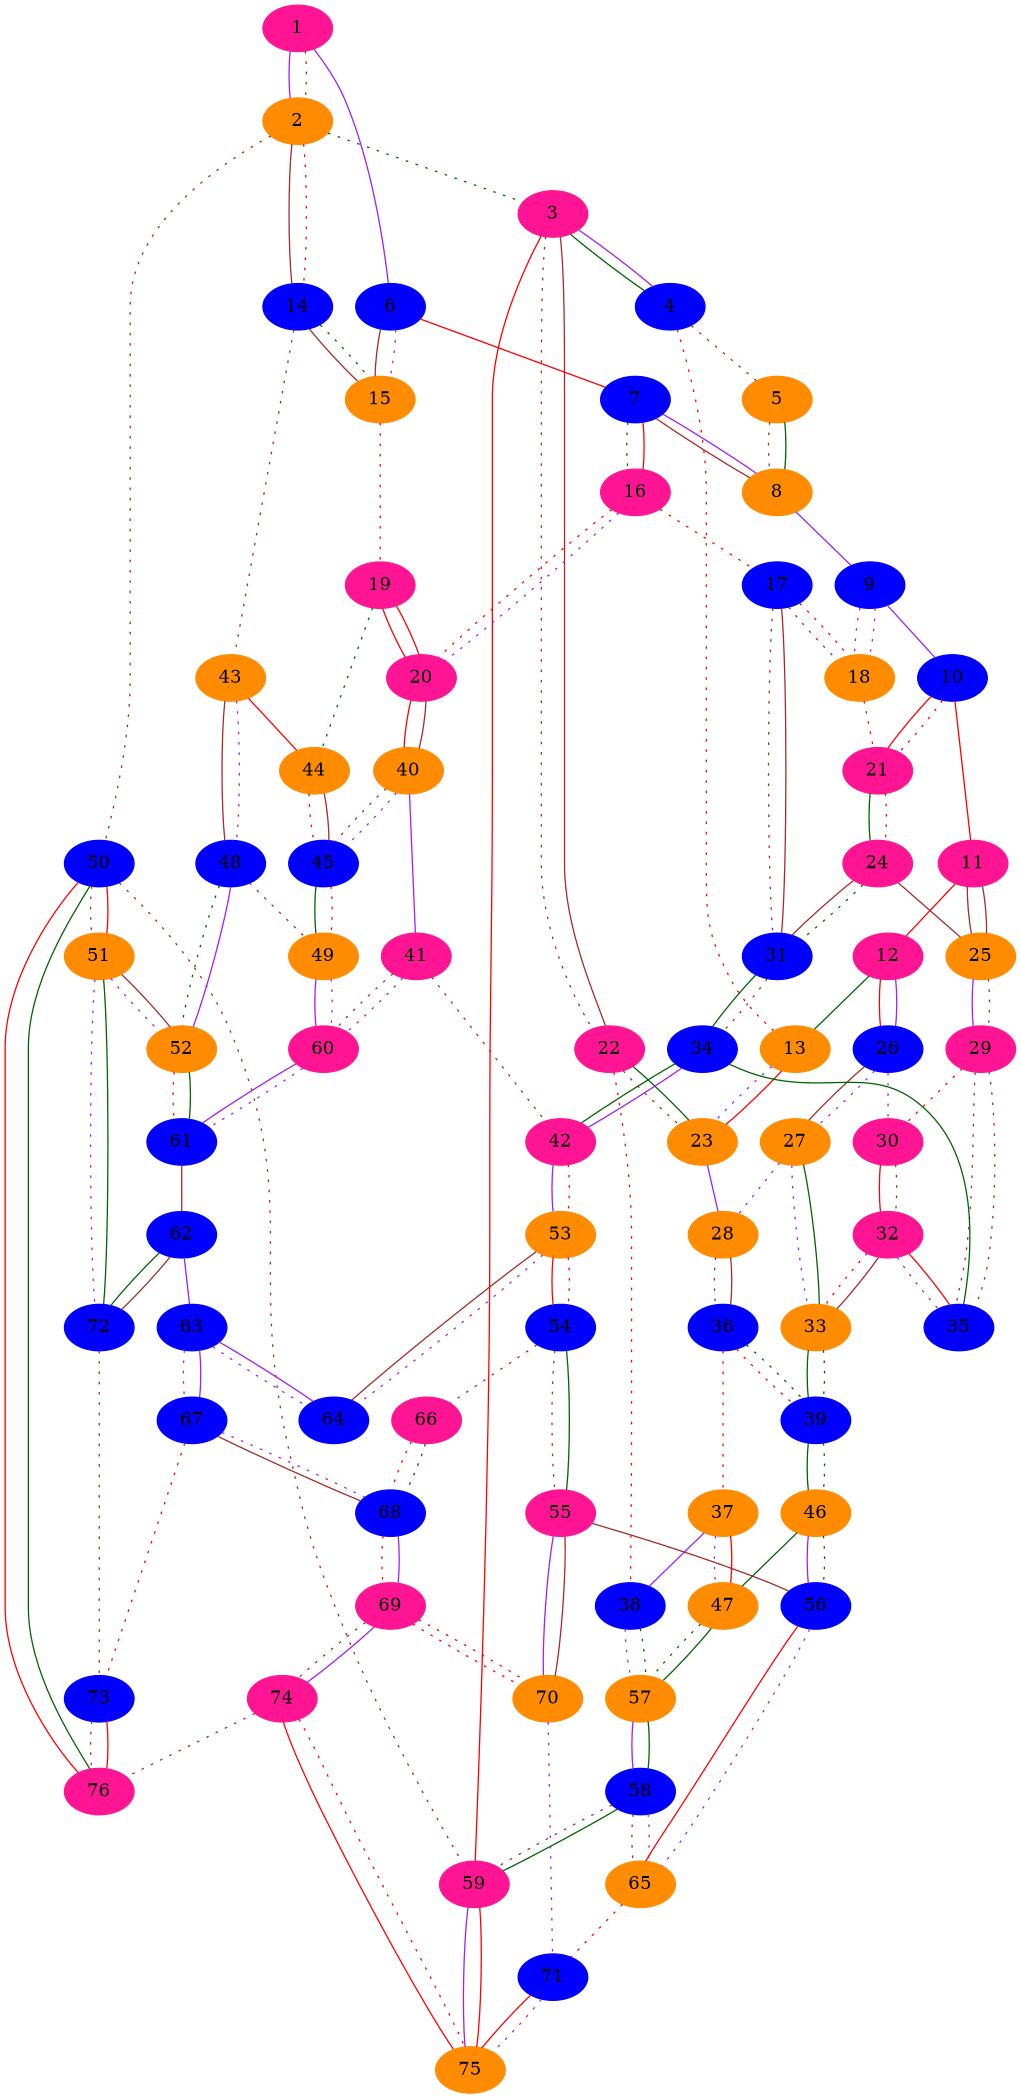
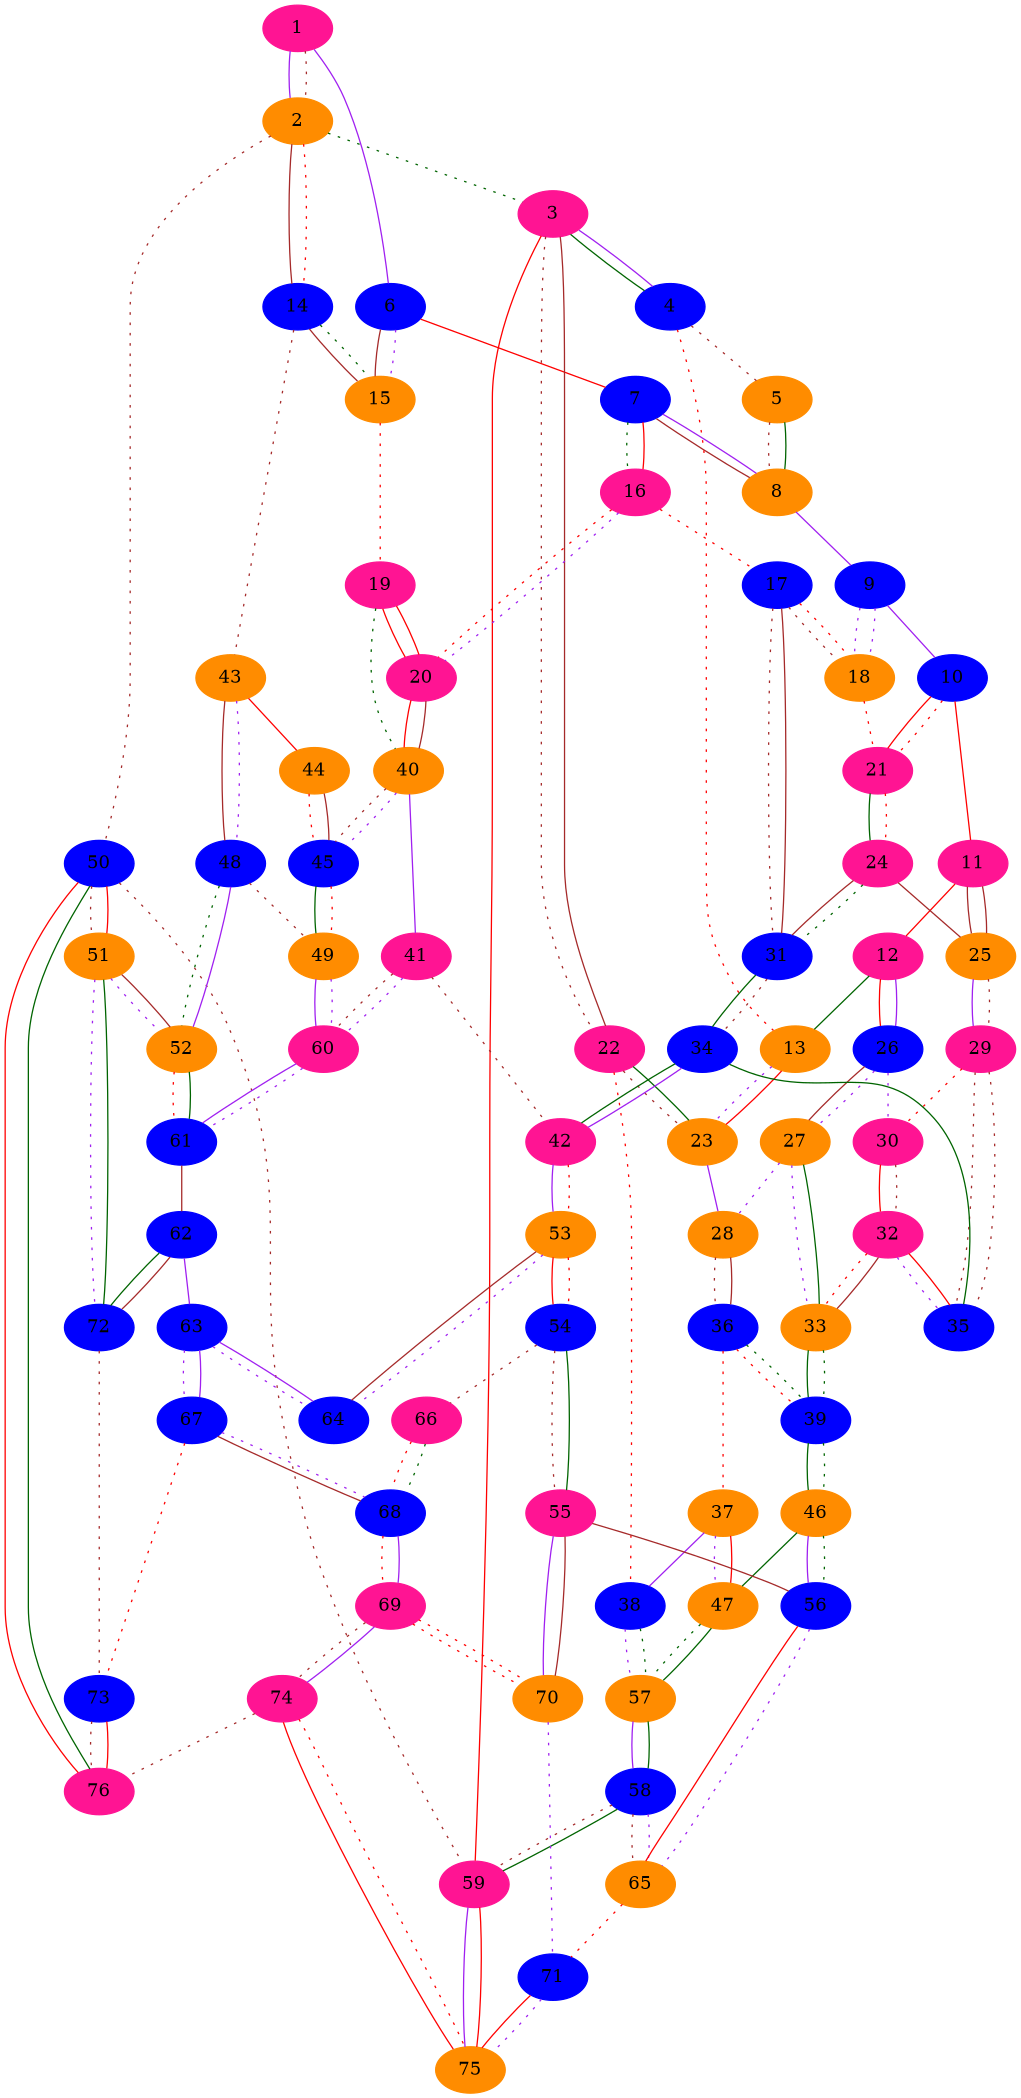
  graph {
    node [color=blue style=filled]
    edge [color=purple style=dotted]
    1 [color=deeppink]
    2 [color=darkorange]
    6
    3 [color=deeppink]
    14
    50
    7
    15 [color=darkorange]
    4
    22 [color=deeppink]
    59 [color=deeppink]
    43 [color=darkorange]
    51 [color=darkorange]
    76 [color=deeppink]
    5 [color=darkorange]
    13 [color=darkorange]
    23 [color=darkorange]
    38
    75 [color=darkorange]
    8 [color=darkorange]
    9
    16 [color=deeppink]
    19 [color=deeppink]
    17
    20 [color=deeppink]
    10
    18 [color=darkorange]
    11 [color=deeppink]
    21 [color=deeppink]
    12 [color=deeppink]
    25 [color=darkorange]
    24 [color=deeppink]
    26
    29 [color=deeppink]
    27 [color=darkorange]
    30 [color=deeppink]
    28 [color=darkorange]
    44 [color=darkorange]
    48
    31
    40 [color=darkorange]
    34
    45
    41 [color=deeppink]
    57 [color=darkorange]
    36
    35
    33 [color=darkorange]
    32 [color=deeppink]
    39
    37 [color=darkorange]
    42 [color=deeppink]
    46 [color=darkorange]
    53 [color=darkorange]
    47 [color=darkorange]
    58
    56
    60 [color=deeppink]
    49 [color=darkorange]
    61
    54
    64
    52 [color=darkorange]
    65 [color=darkorange]
    72
    73
    62
    55 [color=deeppink]
    66 [color=deeppink]
    70 [color=darkorange]
    68
    71
    63
    67
    69 [color=deeppink]
    74 [color=deeppink]
    1 -- 2 [style=solid]
    1 -- 2 [color=brown]
    1 -- 6 [style=solid]
    2 -- 3 [color=darkgreen]
    2 -- 14 [color=brown style=solid]
    2 -- 14 [color=red]
    2 -- 50 [color=brown]
    6 -- 7 [color=red style=solid]
    6 -- 15 [color=brown style=solid]
    6 -- 15
    3 -- 4 [color=darkgreen style=solid]
    3 -- 4 [style=solid]
    3 -- 22 [color=brown]
    3 -- 22 [color=brown style=solid]
    3 -- 59 [color=red style=solid]
    14 -- 15 [color=brown style=solid]
    14 -- 15 [color=darkgreen]
    14 -- 43 [color=brown]
    50 -- 59 [color=brown]
    50 -- 51 [color=brown]
    50 -- 51 [color=red style=solid]
    50 -- 76 [color=red style=solid]
    50 -- 76 [color=darkgreen style=solid]
    7 -- 8 [color=brown style=solid]
    7 -- 8 [style=solid]
    7 -- 16 [color=darkgreen]
    7 -- 16 [color=red style=solid]
    15 -- 19 [color=red]
    4 -- 5 [color=brown]
    4 -- 13 [color=red]
    22 -- 23 [color=brown]
    22 -- 23 [color=darkgreen style=solid]
    22 -- 38 [color=red]
    59 -- 75 [style=solid]
    59 -- 75 [color=red style=solid]
    43 -- 44 [color=red style=solid]
    43 -- 48 [color=brown style=solid]
    43 -- 48
    51 -- 52
    51 -- 52 [color=brown style=solid]
    51 -- 72
    51 -- 72 [color=darkgreen style=solid]
    5 -- 8 [color=brown]
    5 -- 8 [color=darkgreen style=solid]
    13 -- 23
    13 -- 23 [color=red style=solid]
    23 -- 28 [style=solid]
    38 -- 57
    38 -- 57 [color=darkgreen]
    8 -- 9 [style=solid]
    9 -- 10 [style=solid]
    9 -- 18
    9 -- 18
    16 -- 17 [color=red]
    16 -- 20 [color=red]
    16 -- 20
    19 -- 20 [color=red style=solid]
    19 -- 20 [color=red style=solid]
-   19 -- 44 [color=darkgreen]
+   19 -- 40 [color=darkgreen]
    17 -- 18 [color=brown]
    17 -- 18 [color=red]
    17 -- 31 [color=brown]
    17 -- 31 [color=brown style=solid]
    20 -- 40 [color=red style=solid]
    20 -- 40 [color=brown style=solid]
    10 -- 11 [color=red style=solid]
    10 -- 21 [color=red style=solid]
    10 -- 21 [color=red]
    18 -- 21 [color=red]
    11 -- 12 [color=red style=solid]
    11 -- 25 [color=brown style=solid]
    11 -- 25 [color=brown style=solid]
    21 -- 24 [color=darkgreen style=solid]
    21 -- 24 [color=red]
    12 -- 13 [color=darkgreen style=solid]
    12 -- 26 [color=red style=solid]
    12 -- 26 [style=solid]
    25 -- 29 [style=solid]
    25 -- 29 [color=brown]
    24 -- 25 [color=brown style=solid]
    24 -- 31 [color=brown style=solid]
    24 -- 31 [color=darkgreen]
    26 -- 27 [color=brown style=solid]
    26 -- 27
    26 -- 30
    29 -- 30 [color=red]
    29 -- 35 [color=brown]
    29 -- 35 [color=brown]
    27 -- 28
    27 -- 33
    27 -- 33 [color=darkgreen style=solid]
    30 -- 32 [color=red style=solid]
    30 -- 32 [color=brown]
    28 -- 36 [color=brown]
    28 -- 36 [color=brown style=solid]
    44 -- 45 [color=red]
    44 -- 45 [color=brown style=solid]
    48 -- 49 [color=brown]
    48 -- 52 [color=darkgreen]
    48 -- 52 [style=solid]
    31 -- 34 [color=darkgreen style=solid]
    31 -- 34 [color=brown]
    40 -- 45 [color=brown]
    40 -- 45
    40 -- 41 [style=solid]
    34 -- 35 [color=darkgreen style=solid]
    34 -- 42 [color=darkgreen style=solid]
    34 -- 42 [style=solid]
    45 -- 49 [color=darkgreen style=solid]
    45 -- 49 [color=red]
    41 -- 42 [color=brown]
    41 -- 60 [color=brown]
    41 -- 60
    57 -- 58 [style=solid]
    57 -- 58 [color=darkgreen style=solid]
    36 -- 39 [color=red]
    36 -- 39 [color=darkgreen]
    36 -- 37 [color=red]
    33 -- 39 [color=darkgreen style=solid]
    33 -- 39 [color=darkgreen]
    32 -- 35
    32 -- 35 [color=red style=solid]
    32 -- 33 [color=red]
    32 -- 33 [color=brown style=solid]
    39 -- 46 [color=darkgreen style=solid]
    39 -- 46 [color=darkgreen]
    37 -- 38 [style=solid]
    37 -- 47
    37 -- 47 [color=red style=solid]
    42 -- 53 [style=solid]
    42 -- 53 [color=red]
    46 -- 47 [color=darkgreen style=solid]
    46 -- 56 [style=solid]
    46 -- 56 [color=darkgreen]
    53 -- 54 [color=red style=solid]
    53 -- 54 [color=red]
    53 -- 64 [color=brown style=solid]
    53 -- 64
    47 -- 57 [color=darkgreen]
    47 -- 57 [color=darkgreen style=solid]
    58 -- 59 [color=brown]
    58 -- 59 [color=darkgreen style=solid]
    58 -- 65 [color=brown]
    58 -- 65
    56 -- 65 [color=red style=solid]
    56 -- 65
    60 -- 61 [style=solid]
    60 -- 61
    49 -- 60 [style=solid]
    49 -- 60
    61 -- 62 [color=brown style=solid]
    54 -- 55 [color=brown]
    54 -- 55 [color=darkgreen style=solid]
    54 -- 66 [color=brown]
    52 -- 61 [color=red]
    52 -- 61 [color=darkgreen style=solid]
    65 -- 71 [color=red]
    72 -- 73 [color=brown]
    73 -- 76 [color=brown]
    73 -- 76 [color=red style=solid]
    62 -- 72 [color=darkgreen style=solid]
    62 -- 72 [color=brown style=solid]
    62 -- 63 [style=solid]
    55 -- 56 [color=brown style=solid]
    55 -- 70 [style=solid]
    55 -- 70 [color=brown style=solid]
    66 -- 68 [color=red]
    66 -- 68 [color=darkgreen]
    70 -- 71
    68 -- 69 [color=red]
    68 -- 69 [style=solid]
    71 -- 75 [color=red style=solid]
    71 -- 75
    63 -- 64
    63 -- 64 [style=solid]
    63 -- 67
    63 -- 67 [style=solid]
    67 -- 73 [color=red]
    67 -- 68 [color=brown style=solid]
    67 -- 68
    69 -- 70 [color=red]
    69 -- 70 [color=red]
    69 -- 74 [color=brown]
    69 -- 74 [style=solid]
    74 -- 76 [color=brown]
    74 -- 75 [color=red style=solid]
    74 -- 75 [color=red]
  }
